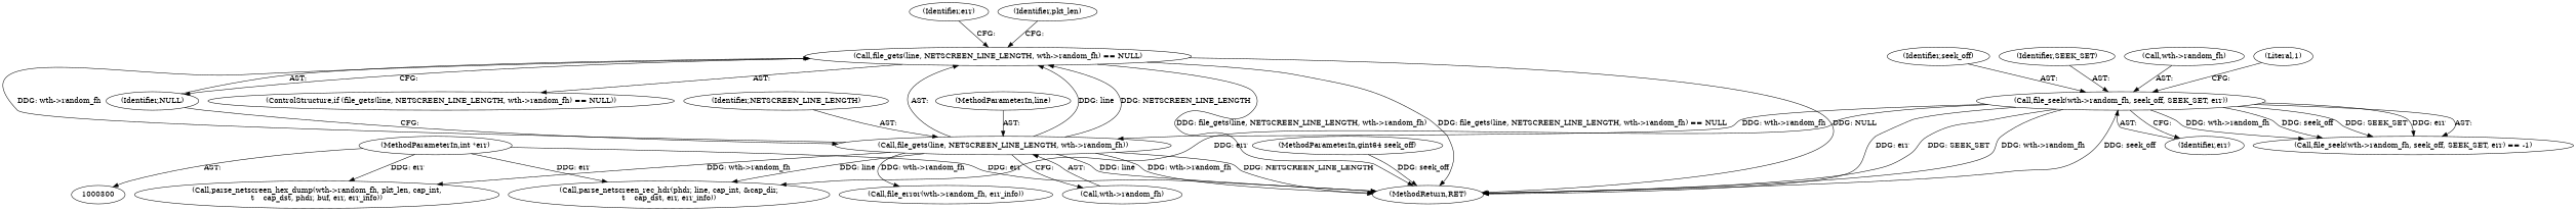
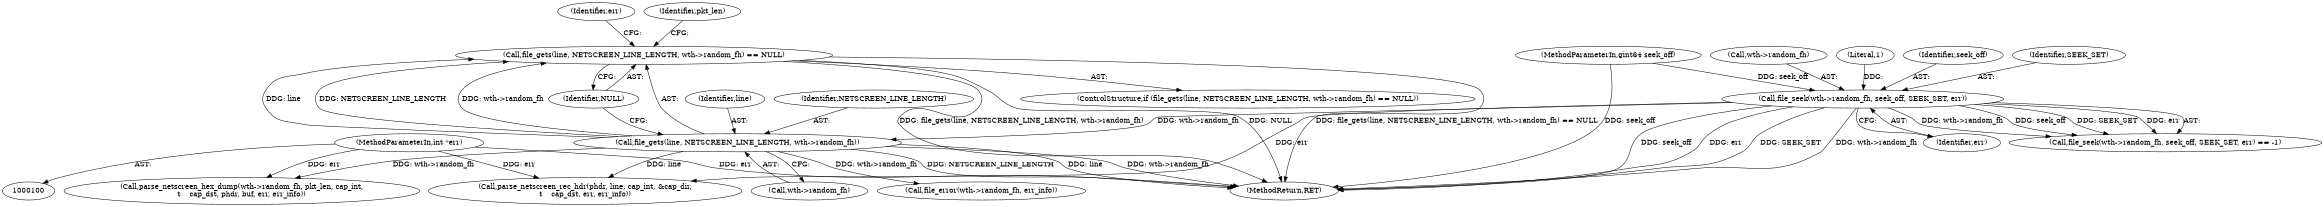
  digraph {
    n1 [label="(Call,file_gets(line, NETSCREEN_LINE_LENGTH, wth->random_fh) == NULL)"]
    n2 [label="(MethodReturn,RET)"]
    n3 [label="(ControlStructure,if (file_gets(line, NETSCREEN_LINE_LENGTH, wth->random_fh) == NULL))"]
    n4 [label="(Identifier,NULL)"]
    n5 [label="(Call,file_gets(line, NETSCREEN_LINE_LENGTH, wth->random_fh))"]
    n6 [label="(Call,parse_netscreen_hex_dump(wth->random_fh, pkt_len, cap_int,\n\t    cap_dst, phdr, buf, err, err_info))"]
    n7 [label="(Call,parse_netscreen_rec_hdr(phdr, line, cap_int, &cap_dir,\n\t    cap_dst, err, err_info))"]
    n8 [label="(Call,file_error(wth->random_fh, err_info))"]
    n9 [label="(Call,wth->random_fh)"]
    n10 [label="(Call,file_seek(wth->random_fh, seek_off, SEEK_SET, err))"]
    n11 [label="(Call,file_seek(wth->random_fh, seek_off, SEEK_SET, err) == -1)"]
    n12 [label="(Identifier,err)"]
    n13 [label="(MethodParameterIn,gint64 seek_off)"]
    n14 [label="(MethodParameterIn,int *err)"]
-   1000100 [label=1000300]
+   1000100
    n16 [label="(Call,wth->random_fh)"]
    n17 [label="(Literal,1)"]
    n18 [label="(Identifier,seek_off)"]
    n19 [label="(Identifier,SEEK_SET)"]
-   n20 [label="(MethodParameterIn,line)"]
+   n20 [label="(Identifier,line)"]
    n21 [label="(Identifier,err)"]
    n22 [label="(Identifier,pkt_len)"]
    n23 [label="(Identifier,NETSCREEN_LINE_LENGTH)"]
    n1 -> n2 [label="DDG: file_gets(line, NETSCREEN_LINE_LENGTH, wth->random_fh) == NULL"]
    n1 -> n2 [label="DDG: file_gets(line, NETSCREEN_LINE_LENGTH, wth->random_fh)"]
    n1 -> n2 [label="DDG: NULL"]
    n1 -> n3 [label="AST: "]
    n1 -> n4 [label="CFG: "]
    n4 -> n1 [label="AST: "]
    n4 -> n5 [label="CFG: "]
    n5 -> n1 [label="AST: "]
    n5 -> n1 [label="DDG: line"]
    n5 -> n1 [label="DDG: NETSCREEN_LINE_LENGTH"]
    n5 -> n1 [label="DDG: wth->random_fh"]
    n5 -> n2 [label="DDG: line"]
    n5 -> n2 [label="DDG: wth->random_fh"]
    n5 -> n2 [label="DDG: NETSCREEN_LINE_LENGTH"]
    n5 -> n6 [label="DDG: wth->random_fh"]
    n5 -> n7 [label="DDG: line"]
    n5 -> n8 [label="DDG: wth->random_fh"]
    n5 -> n9 [label="CFG: "]
    n9 -> n5 [label="AST: "]
    n10 -> n2 [label="DDG: seek_off"]
    n10 -> n2 [label="DDG: err"]
    n10 -> n2 [label="DDG: SEEK_SET"]
    n10 -> n2 [label="DDG: wth->random_fh"]
    n10 -> n5 [label="DDG: wth->random_fh"]
    n10 -> n7 [label="DDG: err"]
    n10 -> n11 [label="AST: "]
    n10 -> n11 [label="DDG: wth->random_fh"]
    n10 -> n11 [label="DDG: seek_off"]
    n10 -> n11 [label="DDG: SEEK_SET"]
    n10 -> n11 [label="DDG: err"]
    n10 -> n12 [label="CFG: "]
    n12 -> n10 [label="AST: "]
    n13 -> n2 [label="DDG: seek_off"]
+   n13 -> n10 [label="DDG: seek_off"]
    n14 -> n2 [label="DDG: err"]
    n14 -> n6 [label="DDG: err"]
    n14 -> n7 [label="DDG: err"]
    n14 -> 1000100 [label="AST: "]
    n16 -> n10 [label="AST: "]
-   n17 -> n10 [label="CFG: "]
+   n17 -> n10 [label="DDG: "]
    n18 -> n10 [label="AST: "]
    n19 -> n10 [label="AST: "]
    n20 -> n5 [label="AST: "]
    n21 -> n1 [label="CFG: "]
    n22 -> n1 [label="CFG: "]
    n23 -> n5 [label="AST: "]
  }
